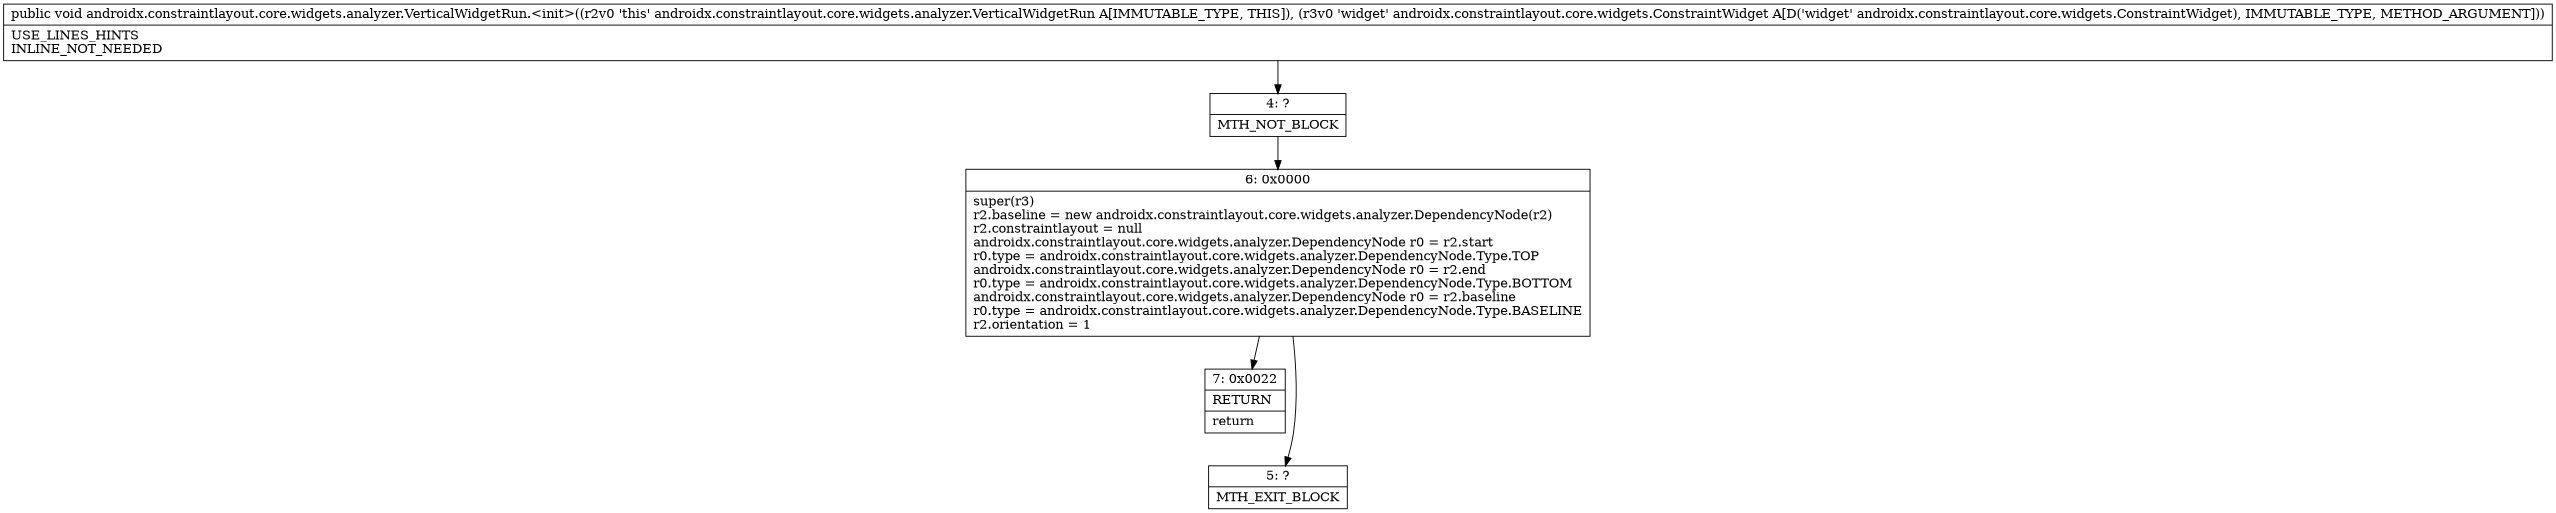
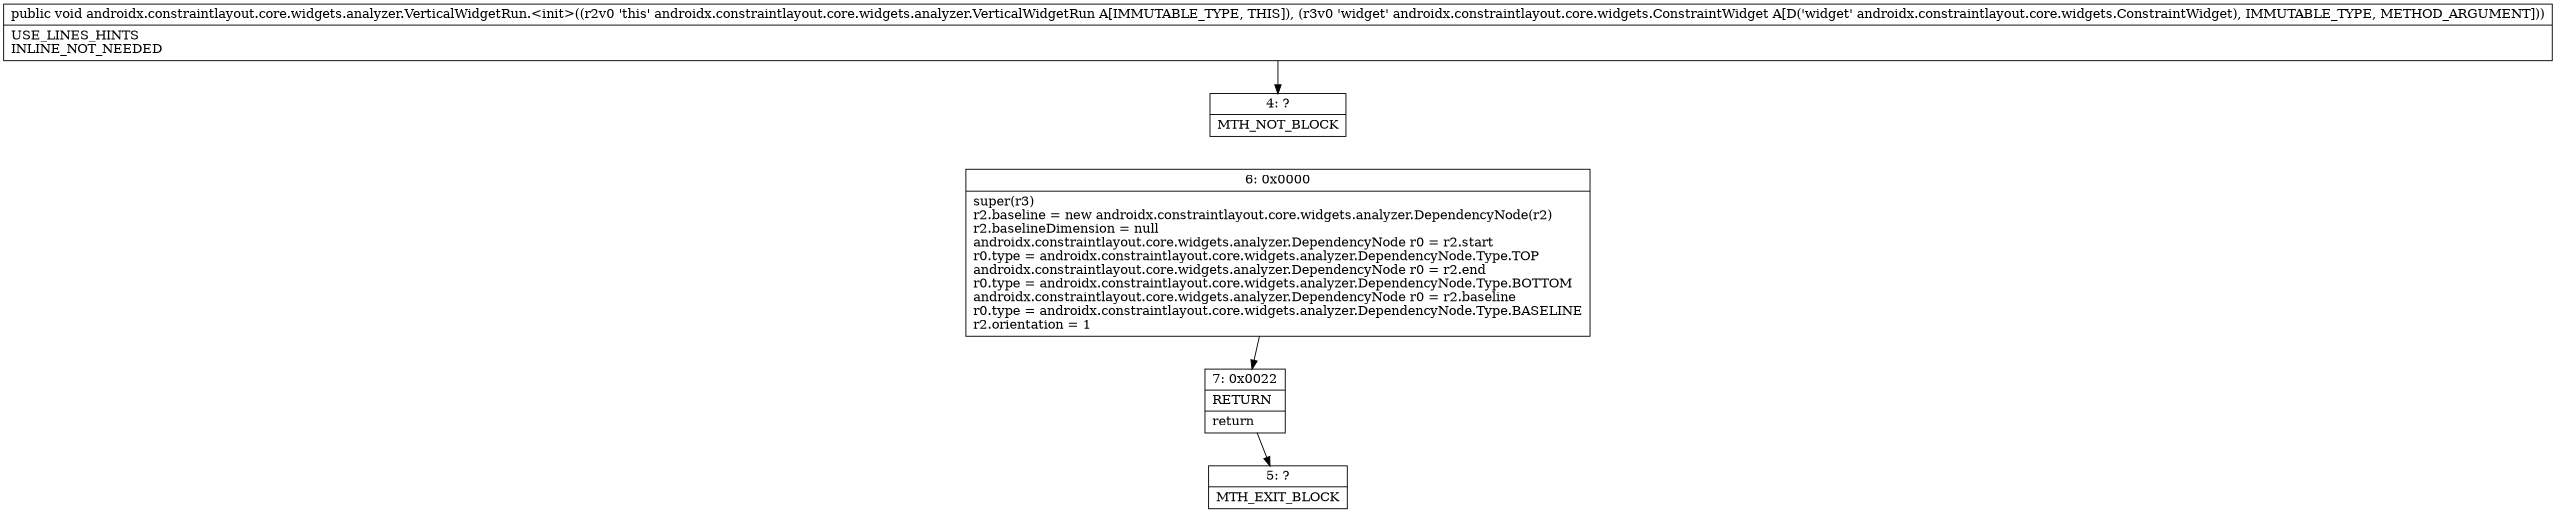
  digraph {
    node [shape=record]
    n1 [label="{4\:\ ?|MTH_NOT_BLOCK\l}"]
-   n2 [label="{6\:\ 0x0000|super(r3)\lr2.baseline = new androidx.constraintlayout.core.widgets.analyzer.DependencyNode(r2)\lr2.constraintlayout = null\landroidx.constraintlayout.core.widgets.analyzer.DependencyNode r0 = r2.start\lr0.type = androidx.constraintlayout.core.widgets.analyzer.DependencyNode.Type.TOP\landroidx.constraintlayout.core.widgets.analyzer.DependencyNode r0 = r2.end\lr0.type = androidx.constraintlayout.core.widgets.analyzer.DependencyNode.Type.BOTTOM\landroidx.constraintlayout.core.widgets.analyzer.DependencyNode r0 = r2.baseline\lr0.type = androidx.constraintlayout.core.widgets.analyzer.DependencyNode.Type.BASELINE\lr2.orientation = 1\l}"]
+   n2 [label="{6\:\ 0x0000|super(r3)\lr2.baseline = new androidx.constraintlayout.core.widgets.analyzer.DependencyNode(r2)\lr2.baselineDimension = null\landroidx.constraintlayout.core.widgets.analyzer.DependencyNode r0 = r2.start\lr0.type = androidx.constraintlayout.core.widgets.analyzer.DependencyNode.Type.TOP\landroidx.constraintlayout.core.widgets.analyzer.DependencyNode r0 = r2.end\lr0.type = androidx.constraintlayout.core.widgets.analyzer.DependencyNode.Type.BOTTOM\landroidx.constraintlayout.core.widgets.analyzer.DependencyNode r0 = r2.baseline\lr0.type = androidx.constraintlayout.core.widgets.analyzer.DependencyNode.Type.BASELINE\lr2.orientation = 1\l}"]
    n3 [label="{7\:\ 0x0022|RETURN\l|return\l}"]
    n4 [label="{5\:\ ?|MTH_EXIT_BLOCK\l}"]
    n5 [label="{public void androidx.constraintlayout.core.widgets.analyzer.VerticalWidgetRun.\<init\>((r2v0 'this' androidx.constraintlayout.core.widgets.analyzer.VerticalWidgetRun A[IMMUTABLE_TYPE, THIS]), (r3v0 'widget' androidx.constraintlayout.core.widgets.ConstraintWidget A[D('widget' androidx.constraintlayout.core.widgets.ConstraintWidget), IMMUTABLE_TYPE, METHOD_ARGUMENT]))  | USE_LINES_HINTS\lINLINE_NOT_NEEDED\l}"]
-   n1 -> n2
    n2 -> n3
-   n2 -> n4
+   n3 -> n4
    n5 -> n1
  }
